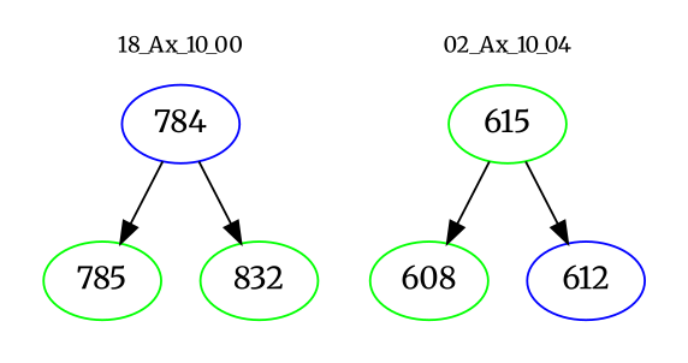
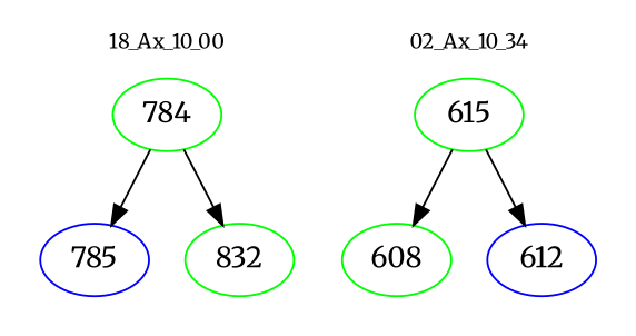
  digraph {
    fontname=Merriweather
    node [color=green fontname=Merriweather]
    edge [color=black fontname=Merriweather]
-   n1 [color=blue label=784]
-   n2 [label=785]
+   n1 [label=784]
+   n2 [color=blue label=785]
    n3 [label=832]
    n4 [label=615]
    n5 [label=608]
    n6 [color=blue label=612]
    subgraph cluster_1 {
      color=white
      fontsize=10
      label="18_Ax_10_00"
      n1
      n2
      n3
    }
    subgraph cluster_2 {
      color=white
      fontsize=10
-     label="02_Ax_10_04"
+     label="02_Ax_10_34"
      n4
      n5
      n6
    }
    n1 -> n2
    n1 -> n3
    n4 -> n5
    n4 -> n6
  }
